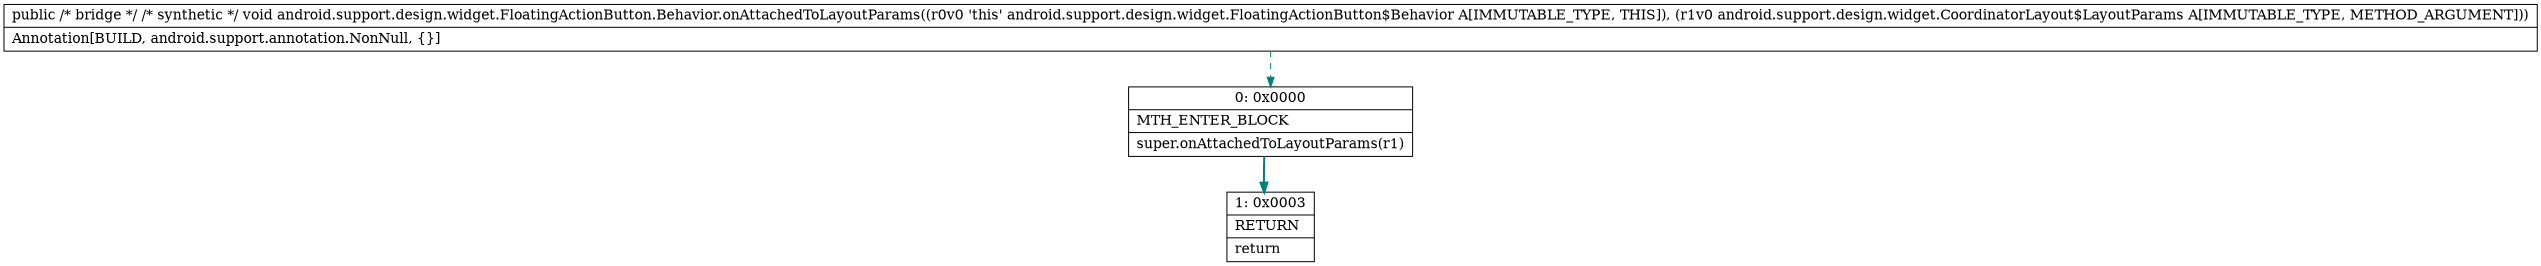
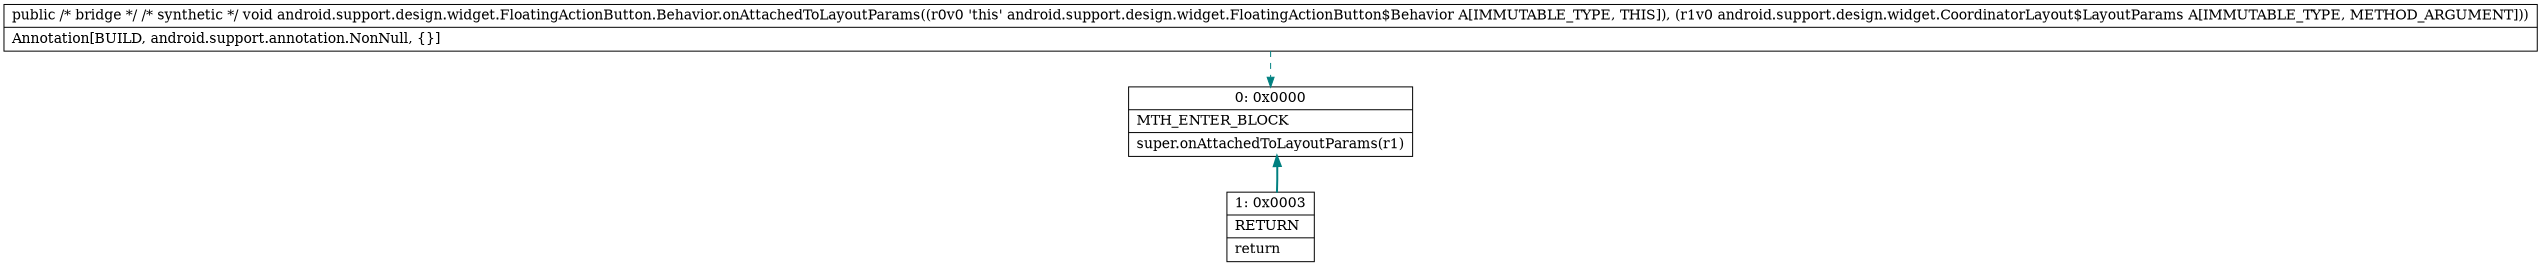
  digraph {
    node [shape=record]
    edge [color=teal]
    n1 [label="{0\:\ 0x0000|MTH_ENTER_BLOCK\l|super.onAttachedToLayoutParams(r1)\l}"]
    n2 [label="{1\:\ 0x0003|RETURN\l|return\l}"]
    n3 [label="{public \/* bridge *\/ \/* synthetic *\/ void android.support.design.widget.FloatingActionButton.Behavior.onAttachedToLayoutParams((r0v0 'this' android.support.design.widget.FloatingActionButton$Behavior A[IMMUTABLE_TYPE, THIS]), (r1v0 android.support.design.widget.CoordinatorLayout$LayoutParams A[IMMUTABLE_TYPE, METHOD_ARGUMENT]))  | Annotation[BUILD, android.support.annotation.NonNull, \{\}]\l}"]
-   n1 -> n2 [style=bold]
+   n2 -> n1 [style=bold]
    n3 -> n1 [style=dashed]
  }
